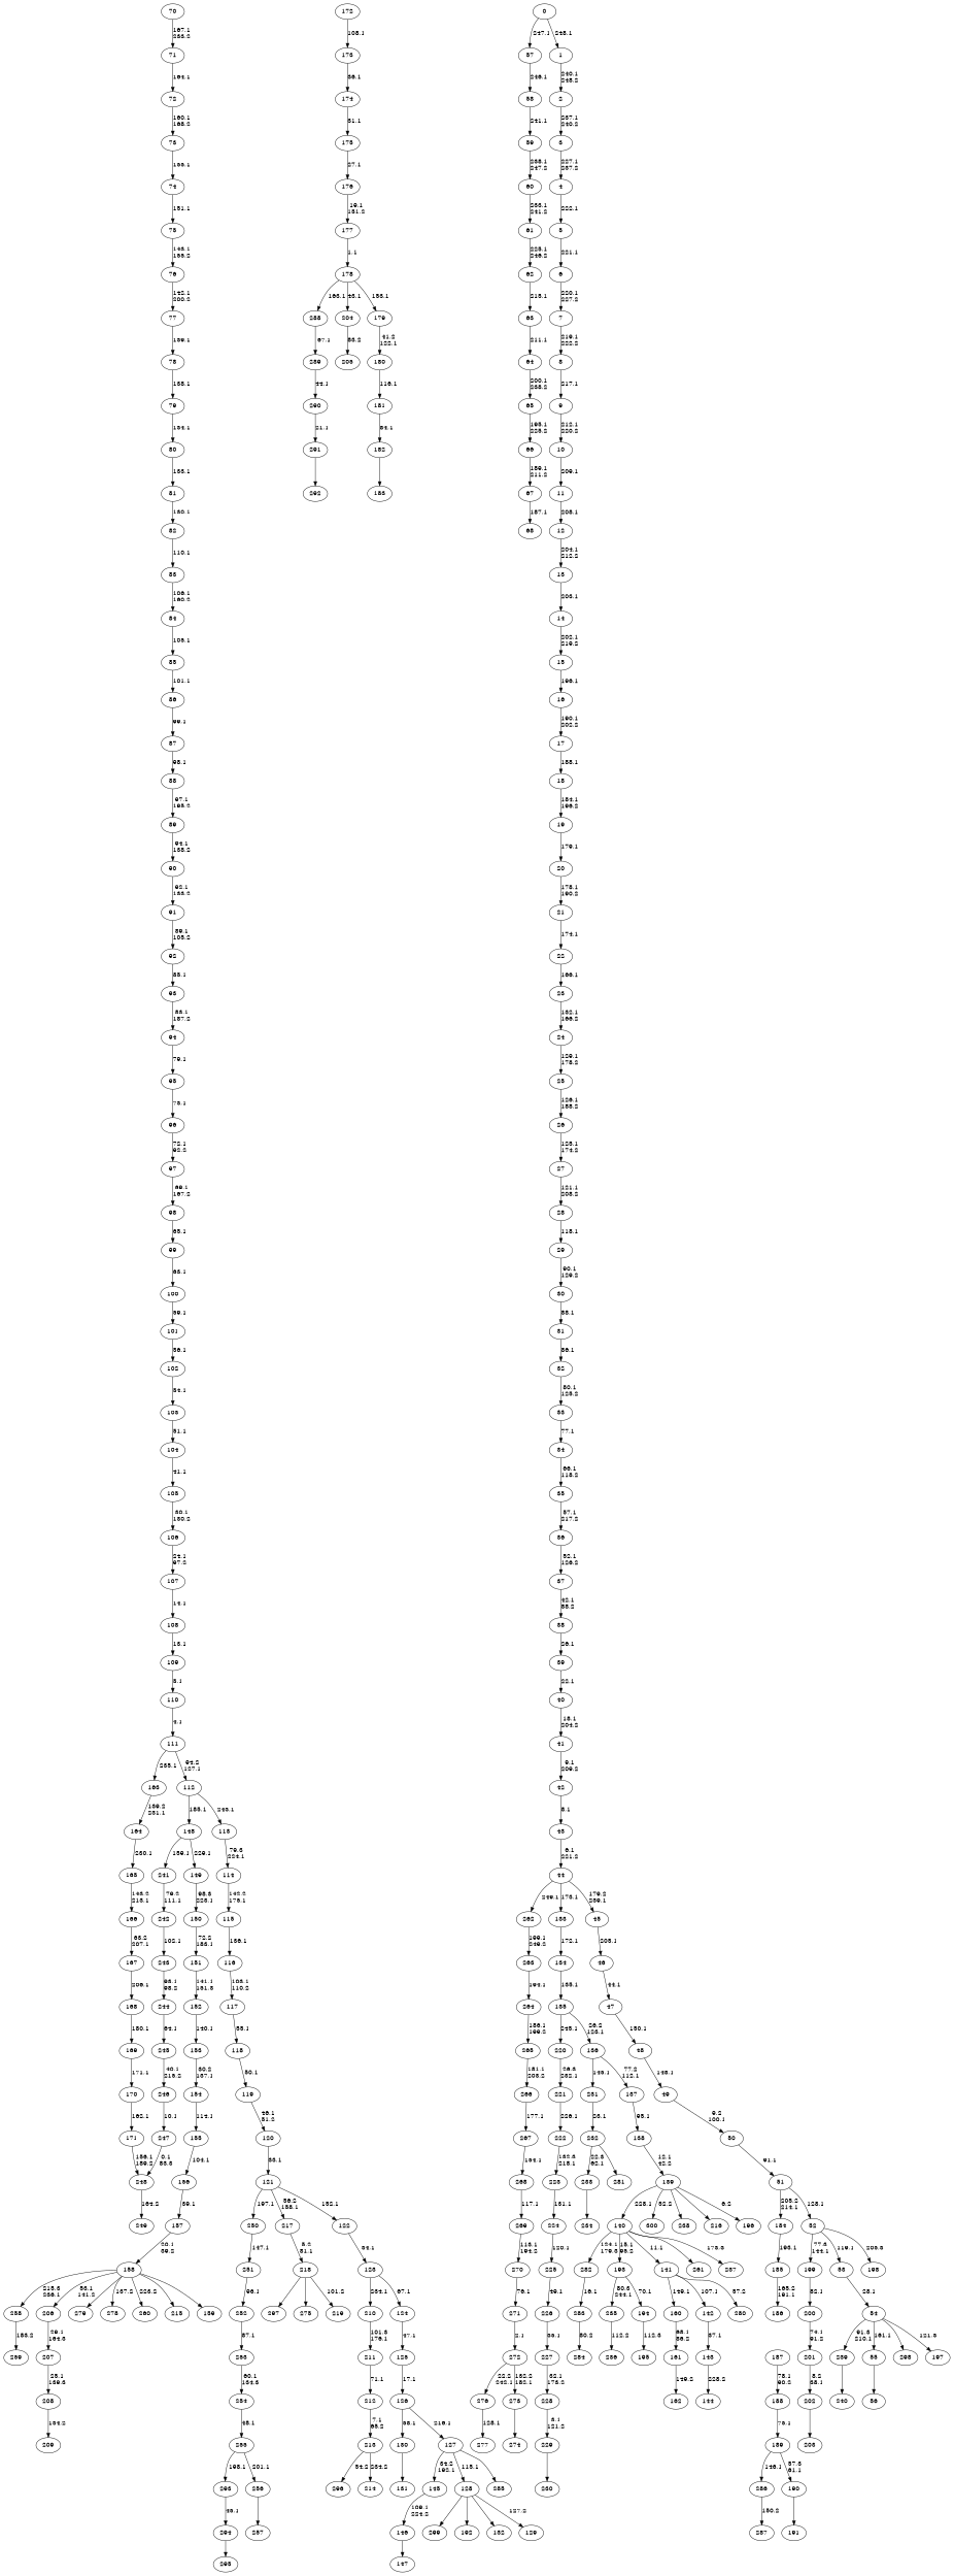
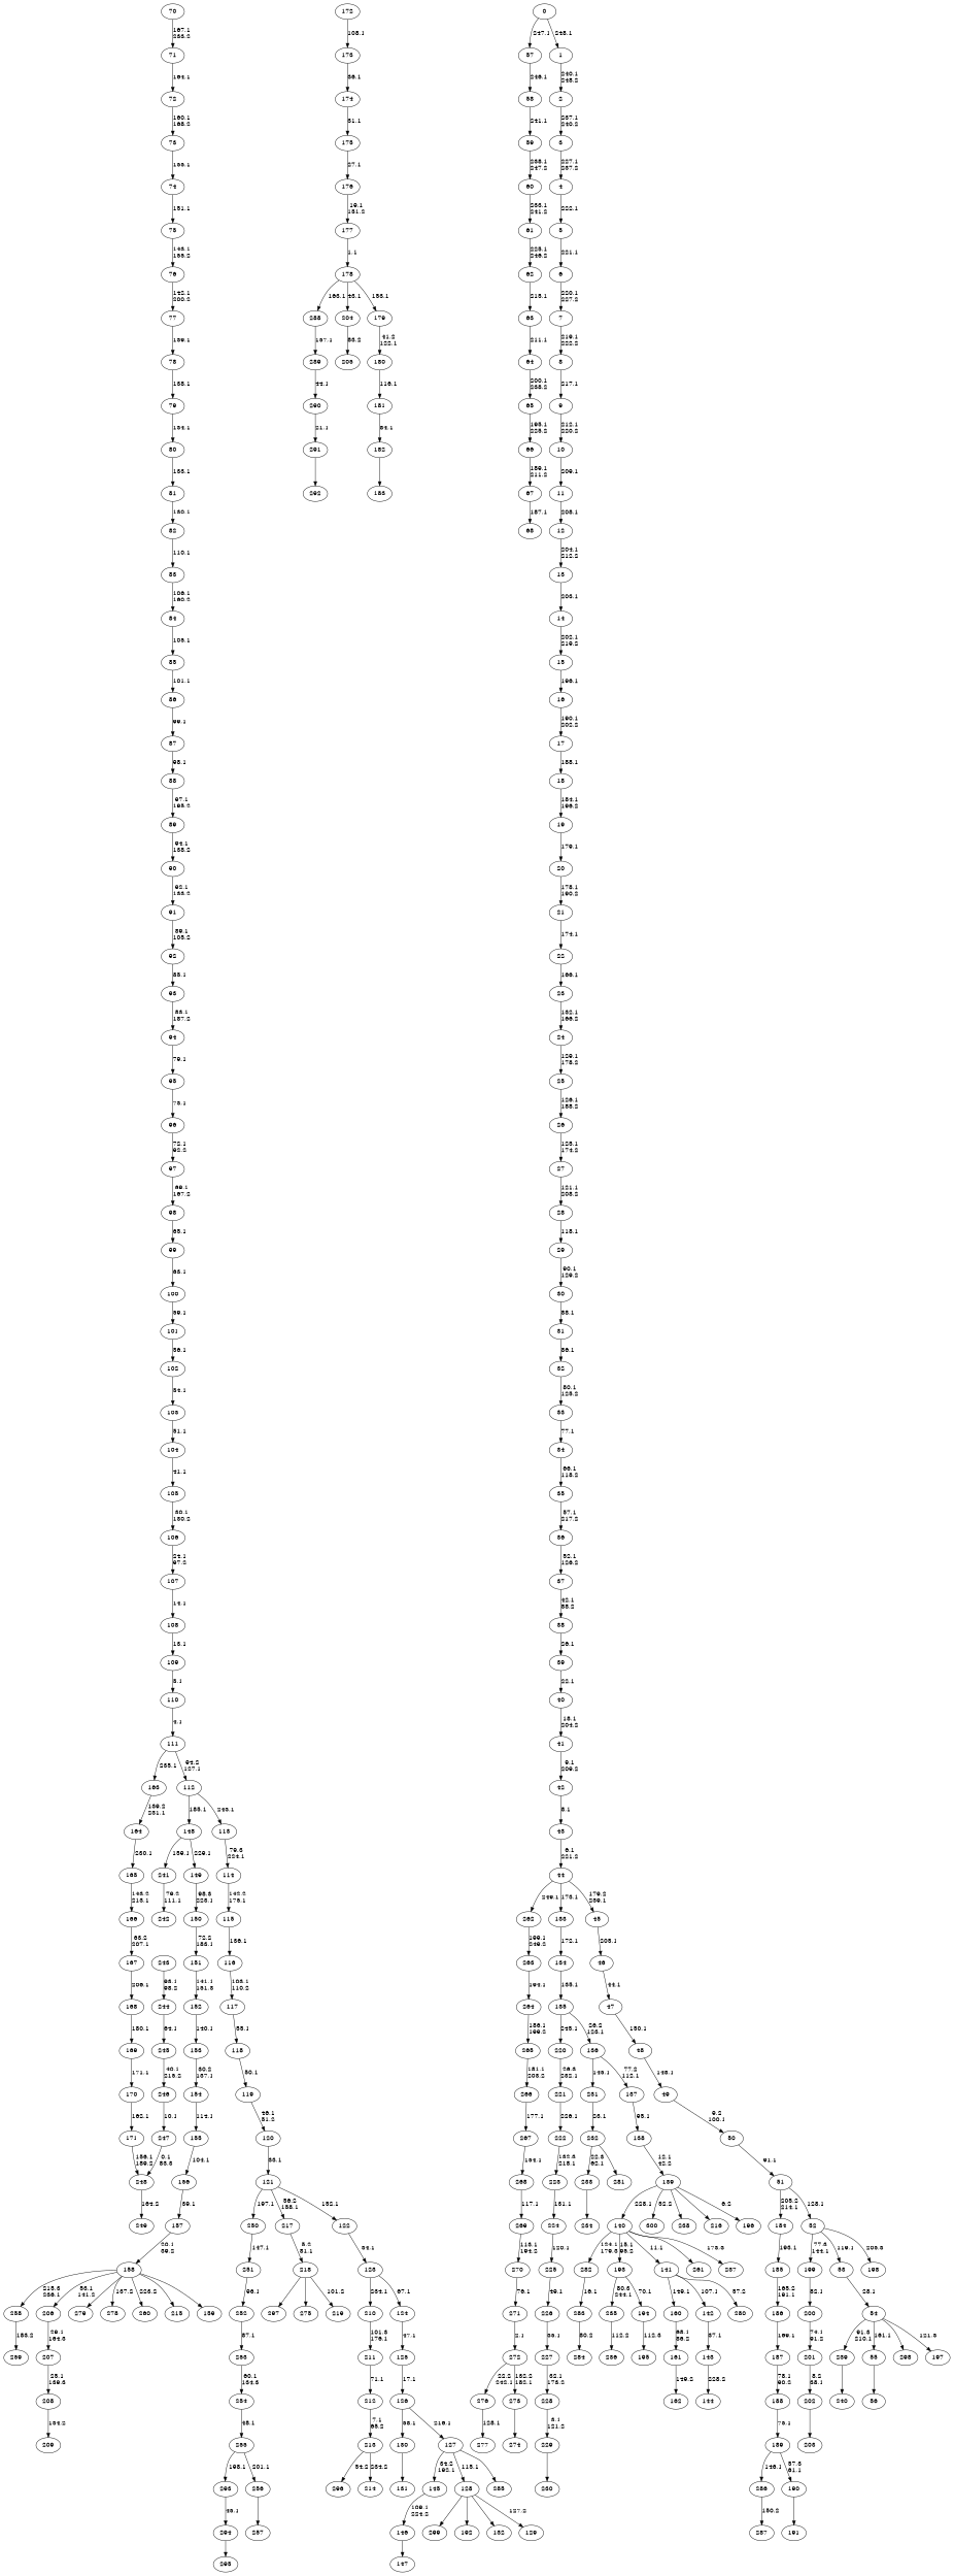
  digraph {
    294
    295
    293
    291
    292
    290
    289
    288
    286
    287
    283
    284
    282
    276
    277
    273
    274
    272
    271
    270
    269
    268
    267
    266
    265
    264
    263
    262
    258
    259
    256
    257
    255
    254
    253
    252
    251
    250
    248
    249
    247
    246
    245
    244
    243
    242
    241
    239
    240
    235
    236
    233
    234
    232
    281
    231
    229
    230
    228
    227
    226
    225
    224
    223
    222
    221
    220
    218
    297
    275
    219
    217
    213
    296
    214
    212
    211
    210
    208
    209
    207
    206
    204
    205
    202
    203
    201
    200
    199
    194
    195
    193
    190
    191
    189
    188
    187
    186
    185
    184
    182
    183
    181
    180
    179
    178
    177
    176
    175
    174
    173
    172
    171
    170
    169
    168
    167
    166
    165
    164
    163
    161
    162
    160
    158
    279
    278
    260
    215
    159
    157
    156
    155
    154
    153
    152
    151
    150
    149
    148
    146
    147
    145
    143
    144
    142
    141
    280
    140
    261
    237
    139
    300
    238
    216
    196
    138
    137
    136
    135
    134
    133
    130
    131
    128
    299
    192
    132
    129
    127
    285
    126
    125
    124
    123
    122
    121
    120
    119
    118
    117
    116
    115
    114
    113
    112
    111
    110
    109
    108
    107
    106
    105
    104
    103
    102
    101
    100
    99
    98
    97
    96
    95
    94
    93
    92
    91
    90
    89
    88
    87
    86
    85
    84
    83
    82
    81
    80
    79
    78
    77
    76
    75
    74
    73
    72
    71
    70
    67
    68
    66
    65
    64
    63
    62
    61
    60
    59
    58
    57
    55
    56
    54
    298
    197
    53
    52
    198
    51
    50
    49
    48
    47
    46
    45
    44
    43
    42
    41
    40
    39
    38
    37
    36
    35
    34
    33
    32
    31
    30
    29
    28
    27
    26
    25
    24
    23
    22
    21
    20
    19
    18
    17
    16
    15
    14
    13
    12
    11
    10
    9
    8
    7
    6
    5
    4
    3
    2
    1
    0
    294 -> 295
    293 -> 294 [label="45,1"]
    291 -> 292
    290 -> 291 [label="21,1"]
    289 -> 290 [label="44,1"]
-   288 -> 289 [label="67,1"]
+   288 -> 289 [label="157,1"]
    286 -> 287 [label="150,2"]
    283 -> 284 [label="80,2"]
    282 -> 283 [label="16,1"]
    276 -> 277 [label="128,1"]
    273 -> 274
    272 -> 276 [label="22,2\n242,1"]
    272 -> 273 [label="132,2\n182,1"]
    271 -> 272 [label="2,1"]
    270 -> 271 [label="76,1"]
    269 -> 270 [label="113,1\n194,2"]
    268 -> 269 [label="117,1"]
    267 -> 268 [label="154,1"]
    266 -> 267 [label="177,1"]
    265 -> 266 [label="181,1\n203,2"]
    264 -> 265 [label="186,1\n199,2"]
    263 -> 264 [label="194,1"]
    262 -> 263 [label="199,1\n249,2"]
    258 -> 259 [label="183,2"]
    256 -> 257
    255 -> 293 [label="198,1"]
    255 -> 256 [label="201,1"]
    254 -> 255 [label="48,1"]
    253 -> 254 [label="60,1\n134,3"]
    252 -> 253 [label="87,1"]
    251 -> 252 [label="96,1"]
    250 -> 251 [label="147,1"]
    248 -> 249 [label="164,2"]
    247 -> 248 [label="0,1\n83,3"]
    246 -> 247 [label="10,1"]
    245 -> 246 [label="40,1\n215,2"]
    244 -> 245 [label="64,1"]
    243 -> 244 [label="93,1\n98,2"]
-   242 -> 243 [label="102,1"]
    241 -> 242 [label="79,2\n111,1"]
    239 -> 240
    235 -> 236 [label="112,2"]
    233 -> 234
    232 -> 233 [label="22,3\n62,1"]
    232 -> 281
    231 -> 232 [label="23,1"]
    229 -> 230
    228 -> 229 [label="3,1\n121,2"]
    227 -> 228 [label="32,1\n173,2"]
    226 -> 227 [label="35,1"]
    225 -> 226 [label="49,1"]
    224 -> 225 [label="120,1"]
    223 -> 224 [label="131,1"]
    222 -> 223 [label="132,3\n218,1"]
    221 -> 222 [label="226,1"]
    220 -> 221 [label="26,3\n232,1"]
    218 -> 297
    218 -> 275
    218 -> 219 [label="101,2"]
    217 -> 218 [label="5,2\n81,1"]
    213 -> 296 [label="54,2"]
    213 -> 214 [label="234,2"]
    212 -> 213 [label="7,1\n65,2"]
    211 -> 212 [label="71,1"]
    210 -> 211 [label="101,3\n176,1"]
    208 -> 209 [label="134,2"]
    207 -> 208 [label="25,1\n139,3"]
    206 -> 207 [label="29,1\n164,3"]
    204 -> 205 [label="83,2"]
    202 -> 203
    201 -> 202 [label="8,2\n38,1"]
    200 -> 201 [label="74,1\n91,2"]
    199 -> 200 [label="82,1"]
    194 -> 195 [label="112,3"]
    193 -> 235 [label="80,3\n244,1"]
    193 -> 194 [label="70,1"]
    190 -> 191
    189 -> 286 [label="146,1"]
    189 -> 190 [label="57,3\n61,1"]
    188 -> 189 [label="75,1"]
    187 -> 188 [label="78,1\n90,2"]
+   186 -> 187 [label="169,1"]
    185 -> 186 [label="165,2\n191,1"]
    184 -> 185 [label="193,1"]
    182 -> 183
    181 -> 182 [label="84,1"]
    180 -> 181 [label="116,1"]
    179 -> 180 [label="41,2\n122,1"]
    178 -> 288 [label="163,1"]
    178 -> 204 [label="43,1"]
    178 -> 179 [label="153,1"]
    177 -> 178 [label="1,1"]
    176 -> 177 [label="19,1\n151,2"]
    175 -> 176 [label="27,1"]
    174 -> 175 [label="31,1"]
    173 -> 174 [label="36,1"]
    172 -> 173 [label="108,1"]
    171 -> 248 [label="156,1\n189,2"]
    170 -> 171 [label="162,1"]
    169 -> 170 [label="171,1"]
    168 -> 169 [label="180,1"]
    167 -> 168 [label="206,1"]
    166 -> 167 [label="63,2\n207,1"]
    165 -> 166 [label="143,2\n213,1"]
    164 -> 165 [label="230,1"]
    163 -> 164 [label="139,2\n231,1"]
    161 -> 162 [label="149,2"]
    160 -> 161 [label="68,1\n86,2"]
    158 -> 258 [label="215,3\n236,1"]
    158 -> 206 [label="53,1\n141,2"]
    158 -> 279
    158 -> 278 [label="137,2"]
    158 -> 260 [label="223,2"]
    158 -> 215
    158 -> 159
    157 -> 158 [label="20,1\n39,2"]
    156 -> 157 [label="39,1"]
    155 -> 156 [label="104,1"]
    154 -> 155 [label="114,1"]
    153 -> 154 [label="30,2\n137,1"]
    152 -> 153 [label="140,1"]
    151 -> 152 [label="141,1\n151,3"]
    150 -> 151 [label="72,2\n183,1"]
    149 -> 150 [label="98,3\n223,1"]
    148 -> 241 [label="159,1"]
    148 -> 149 [label="229,1"]
    146 -> 147
    145 -> 146 [label="109,1\n224,2"]
    143 -> 144 [label="228,2"]
    142 -> 143 [label="37,1"]
    141 -> 160 [label="149,1"]
    141 -> 142 [label="107,1"]
    141 -> 280 [label="57,2"]
    140 -> 282 [label="124,1\n179,3"]
    140 -> 193 [label="15,1\n95,2"]
    140 -> 141 [label="11,1"]
    140 -> 261
    140 -> 237 [label="173,3"]
    139 -> 140 [label="228,1"]
    139 -> 300 [label="52,2"]
    139 -> 238
    139 -> 216
    139 -> 196 [label="6,2"]
    138 -> 139 [label="12,1\n42,2"]
    137 -> 138 [label="95,1"]
    136 -> 231 [label="145,1"]
    136 -> 137 [label="77,2\n112,1"]
    135 -> 220 [label="245,1"]
    135 -> 136 [label="26,2\n123,1"]
    134 -> 135 [label="135,1"]
    133 -> 134 [label="172,1"]
    130 -> 131
    128 -> 299
    128 -> 192
    128 -> 132
    128 -> 129 [label="127,2"]
    127 -> 145 [label="34,2\n192,1"]
    127 -> 128 [label="115,1"]
    127 -> 285
    126 -> 130 [label="58,1"]
    126 -> 127 [label="216,1"]
    125 -> 126 [label="17,1"]
    124 -> 125 [label="47,1"]
    123 -> 210 [label="234,1"]
    123 -> 124 [label="67,1"]
    122 -> 123 [label="34,1"]
    121 -> 250 [label="197,1"]
    121 -> 217 [label="56,2\n158,1"]
    121 -> 122 [label="152,1"]
    120 -> 121 [label="33,1"]
    119 -> 120 [label="46,1\n51,2"]
    118 -> 119 [label="50,1"]
    117 -> 118 [label="55,1"]
    116 -> 117 [label="103,1\n110,2"]
    115 -> 116 [label="136,1"]
    114 -> 115 [label="142,2\n175,1"]
    113 -> 114 [label="79,3\n224,1"]
    112 -> 148 [label="185,1"]
    112 -> 113 [label="243,1"]
    111 -> 163 [label="235,1"]
    111 -> 112 [label="94,2\n127,1"]
    110 -> 111 [label="4,1"]
    109 -> 110 [label="5,1"]
    108 -> 109 [label="13,1"]
    107 -> 108 [label="14,1"]
    106 -> 107 [label="24,1\n97,2"]
    105 -> 106 [label="30,1\n130,2"]
    104 -> 105 [label="41,1"]
    103 -> 104 [label="51,1"]
    102 -> 103 [label="54,1"]
    101 -> 102 [label="56,1"]
    100 -> 101 [label="59,1"]
    99 -> 100 [label="63,1"]
    98 -> 99 [label="65,1"]
    97 -> 98 [label="69,1\n167,2"]
    96 -> 97 [label="72,1\n92,2"]
    95 -> 96 [label="73,1"]
    94 -> 95 [label="79,1"]
    93 -> 94 [label="83,1\n187,2"]
    92 -> 93 [label="85,1"]
    91 -> 92 [label="89,1\n105,2"]
    90 -> 91 [label="92,1\n133,2"]
    89 -> 90 [label="94,1\n138,2"]
    88 -> 89 [label="97,1\n195,2"]
    87 -> 88 [label="98,1"]
    86 -> 87 [label="99,1"]
    85 -> 86 [label="101,1"]
    84 -> 85 [label="105,1"]
    83 -> 84 [label="106,1\n160,2"]
    82 -> 83 [label="110,1"]
    81 -> 82 [label="130,1"]
    80 -> 81 [label="133,1"]
    79 -> 80 [label="134,1"]
    78 -> 79 [label="138,1"]
    77 -> 78 [label="139,1"]
    76 -> 77 [label="142,1\n200,2"]
    75 -> 76 [label="143,1\n155,2"]
    74 -> 75 [label="151,1"]
    73 -> 74 [label="155,1"]
    72 -> 73 [label="160,1\n168,2"]
    71 -> 72 [label="164,1"]
    70 -> 71 [label="167,1\n233,2"]
    67 -> 68 [label="187,1"]
    66 -> 67 [label="189,1\n211,2"]
    65 -> 66 [label="195,1\n225,2"]
    64 -> 65 [label="200,1\n238,2"]
    63 -> 64 [label="211,1"]
    62 -> 63 [label="215,1"]
    61 -> 62 [label="225,1\n246,2"]
    60 -> 61 [label="233,1\n241,2"]
    59 -> 60 [label="238,1\n247,2"]
    58 -> 59 [label="241,1"]
    57 -> 58 [label="246,1"]
    55 -> 56
    54 -> 239 [label="91,3\n210,1"]
    54 -> 55 [label="161,1"]
    54 -> 298
    54 -> 197 [label="121,3"]
    53 -> 54 [label="28,1"]
    52 -> 199 [label="77,3\n144,1"]
    52 -> 53 [label="119,1"]
    52 -> 198 [label="205,3"]
    51 -> 184 [label="205,2\n214,1"]
    51 -> 52 [label="128,1"]
    50 -> 51 [label="91,1"]
    49 -> 50 [label="9,2\n100,1"]
    48 -> 49 [label="148,1"]
    47 -> 48 [label="150,1"]
    46 -> 47 [label="44,1"]
    45 -> 46 [label="205,1"]
    44 -> 262 [label="249,1"]
    44 -> 133 [label="173,1"]
    44 -> 45 [label="179,2\n239,1"]
    43 -> 44 [label="6,1\n221,2"]
    42 -> 43 [label="8,1"]
    41 -> 42 [label="9,1\n209,2"]
    40 -> 41 [label="18,1\n204,2"]
    39 -> 40 [label="22,1"]
    38 -> 39 [label="26,1"]
    37 -> 38 [label="42,1\n88,2"]
    36 -> 37 [label="52,1\n126,2"]
    35 -> 36 [label="57,1\n217,2"]
    34 -> 35 [label="66,1\n118,2"]
    33 -> 34 [label="77,1"]
    32 -> 33 [label="80,1\n125,2"]
    31 -> 32 [label="86,1"]
    30 -> 31 [label="88,1"]
    29 -> 30 [label="90,1\n129,2"]
    28 -> 29 [label="118,1"]
    27 -> 28 [label="121,1\n208,2"]
    26 -> 27 [label="125,1\n174,2"]
    25 -> 26 [label="126,1\n188,2"]
    24 -> 25 [label="129,1\n178,2"]
    23 -> 24 [label="132,1\n166,2"]
    22 -> 23 [label="166,1"]
    21 -> 22 [label="174,1"]
    20 -> 21 [label="178,1\n190,2"]
    19 -> 20 [label="179,1"]
    18 -> 19 [label="184,1\n196,2"]
    17 -> 18 [label="188,1"]
    16 -> 17 [label="190,1\n202,2"]
    15 -> 16 [label="196,1"]
    14 -> 15 [label="202,1\n219,2"]
    13 -> 14 [label="203,1"]
    12 -> 13 [label="204,1\n212,2"]
    11 -> 12 [label="208,1"]
    10 -> 11 [label="209,1"]
    9 -> 10 [label="212,1\n220,2"]
    8 -> 9 [label="217,1"]
    7 -> 8 [label="219,1\n222,2"]
    6 -> 7 [label="220,1\n227,2"]
    5 -> 6 [label="221,1"]
    4 -> 5 [label="222,1"]
    3 -> 4 [label="227,1\n237,2"]
    2 -> 3 [label="237,1\n240,2"]
    1 -> 2 [label="240,1\n248,2"]
    0 -> 57 [label="247,1"]
    0 -> 1 [label="248,1"]
  }
